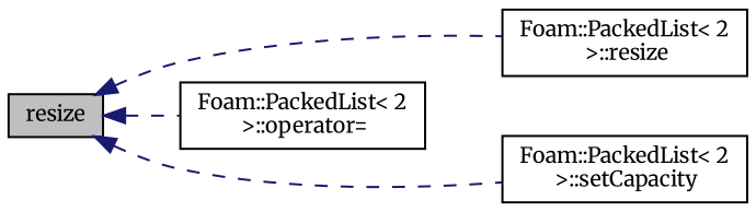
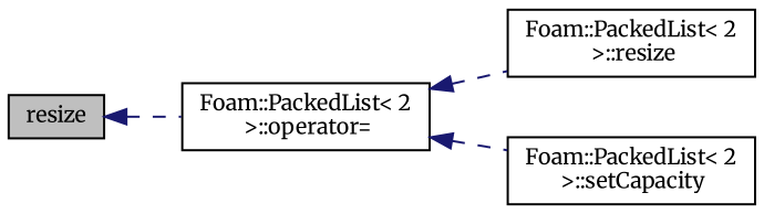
  digraph {
    fontname=Merriweather
    rankdir=LR
    node [color=black fontname=Merriweather fontsize=10 shape=record]
    edge [color=midnightblue dir=back fontname=Merriweather fontsize=10 labelfontname=FreeSans labelfontsize=10 style=dashed]
    n1 [fillcolor=grey75 fontcolor=black height=0.2 label=resize style=filled width=0.4]
    n2 [height=0.2 label="Foam::PackedList\< 2\l \>::operator=" width=0.4]
    n3 [height=0.2 label="Foam::PackedList\< 2\l \>::resize" width=0.4]
    n4 [height=0.2 label="Foam::PackedList\< 2\l \>::setCapacity" width=0.4]
    n1 -> n2
-   n1 -> n3
-   n1 -> n4
+   n2 -> n3
+   n2 -> n4
  }
